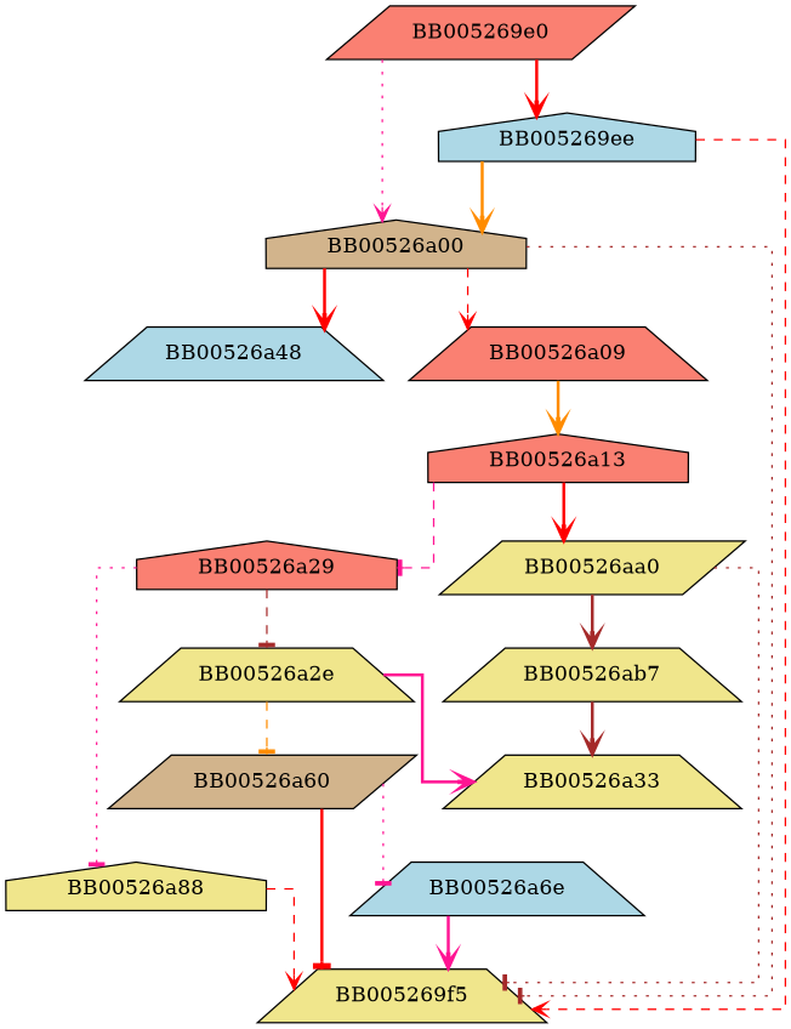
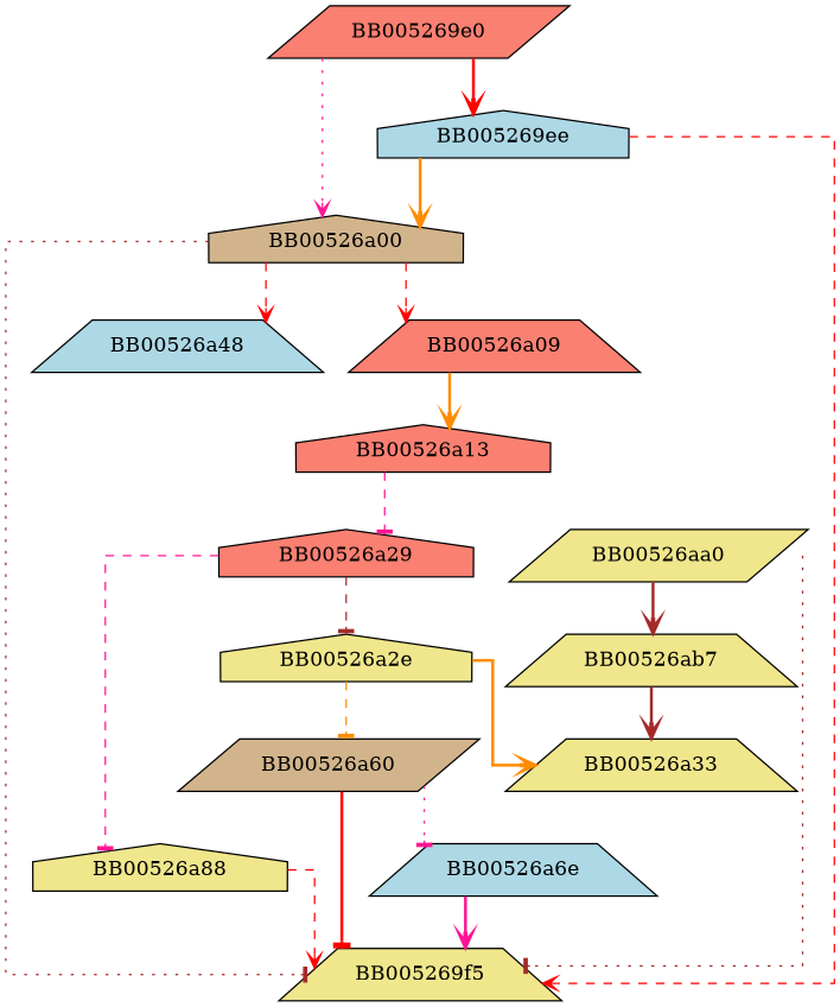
  digraph {
    splines=ortho
    node [fillcolor=khaki shape=trapezium style=filled]
    edge [arrowhead=vee color=red style=bold]
    BB005269e0 [fillcolor=salmon shape=parallelogram]
    BB00526a00 [fillcolor=tan shape=house]
    BB005269ee [fillcolor=lightblue shape=house]
    BB00526a48 [fillcolor=lightblue]
    BB00526a09 [fillcolor=salmon]
    BB005269f5
    BB00526a13 [fillcolor=salmon shape=house]
    BB00526aa0 [shape=parallelogram]
    BB00526a29 [fillcolor=salmon shape=house]
    BB00526ab7
    BB00526a88 [shape=house]
-   BB00526a2e
+   BB00526a2e [shape=house]
    BB00526a33
    BB00526a60 [fillcolor=tan shape=parallelogram]
    BB00526a6e [fillcolor=lightblue]
    BB005269e0 -> BB00526a00 [color=deeppink style=dotted]
    BB005269e0 -> BB005269ee
-   BB00526a00 -> BB00526a48
+   BB00526a00 -> BB00526a48 [style=dashed]
    BB00526a00 -> BB00526a09 [style=dashed]
    BB00526a00 -> BB005269f5 [arrowhead=tee color=brown style=dotted]
    BB005269ee -> BB00526a00 [color=darkorange]
    BB005269ee -> BB005269f5 [style=dashed]
    BB00526a09 -> BB00526a13 [color=darkorange]
-   BB00526a13 -> BB00526aa0
    BB00526a13 -> BB00526a29 [arrowhead=tee color=deeppink style=dashed]
    BB00526aa0 -> BB005269f5 [arrowhead=tee color=brown style=dotted]
    BB00526aa0 -> BB00526ab7 [color=brown]
-   BB00526a29 -> BB00526a88 [arrowhead=tee color=deeppink style=dotted]
+   BB00526a29 -> BB00526a88 [arrowhead=tee color=deeppink style=dashed]
    BB00526a29 -> BB00526a2e [arrowhead=tee color=brown style=dashed]
    BB00526ab7 -> BB00526a33 [color=brown]
    BB00526a88 -> BB005269f5 [style=dashed]
-   BB00526a2e -> BB00526a33 [color=deeppink]
+   BB00526a2e -> BB00526a33 [color=darkorange]
    BB00526a2e -> BB00526a60 [arrowhead=tee color=darkorange style=dashed]
    BB00526a60 -> BB005269f5 [arrowhead=tee]
    BB00526a60 -> BB00526a6e [arrowhead=tee color=deeppink style=dotted]
    BB00526a6e -> BB005269f5 [color=deeppink]
  }
